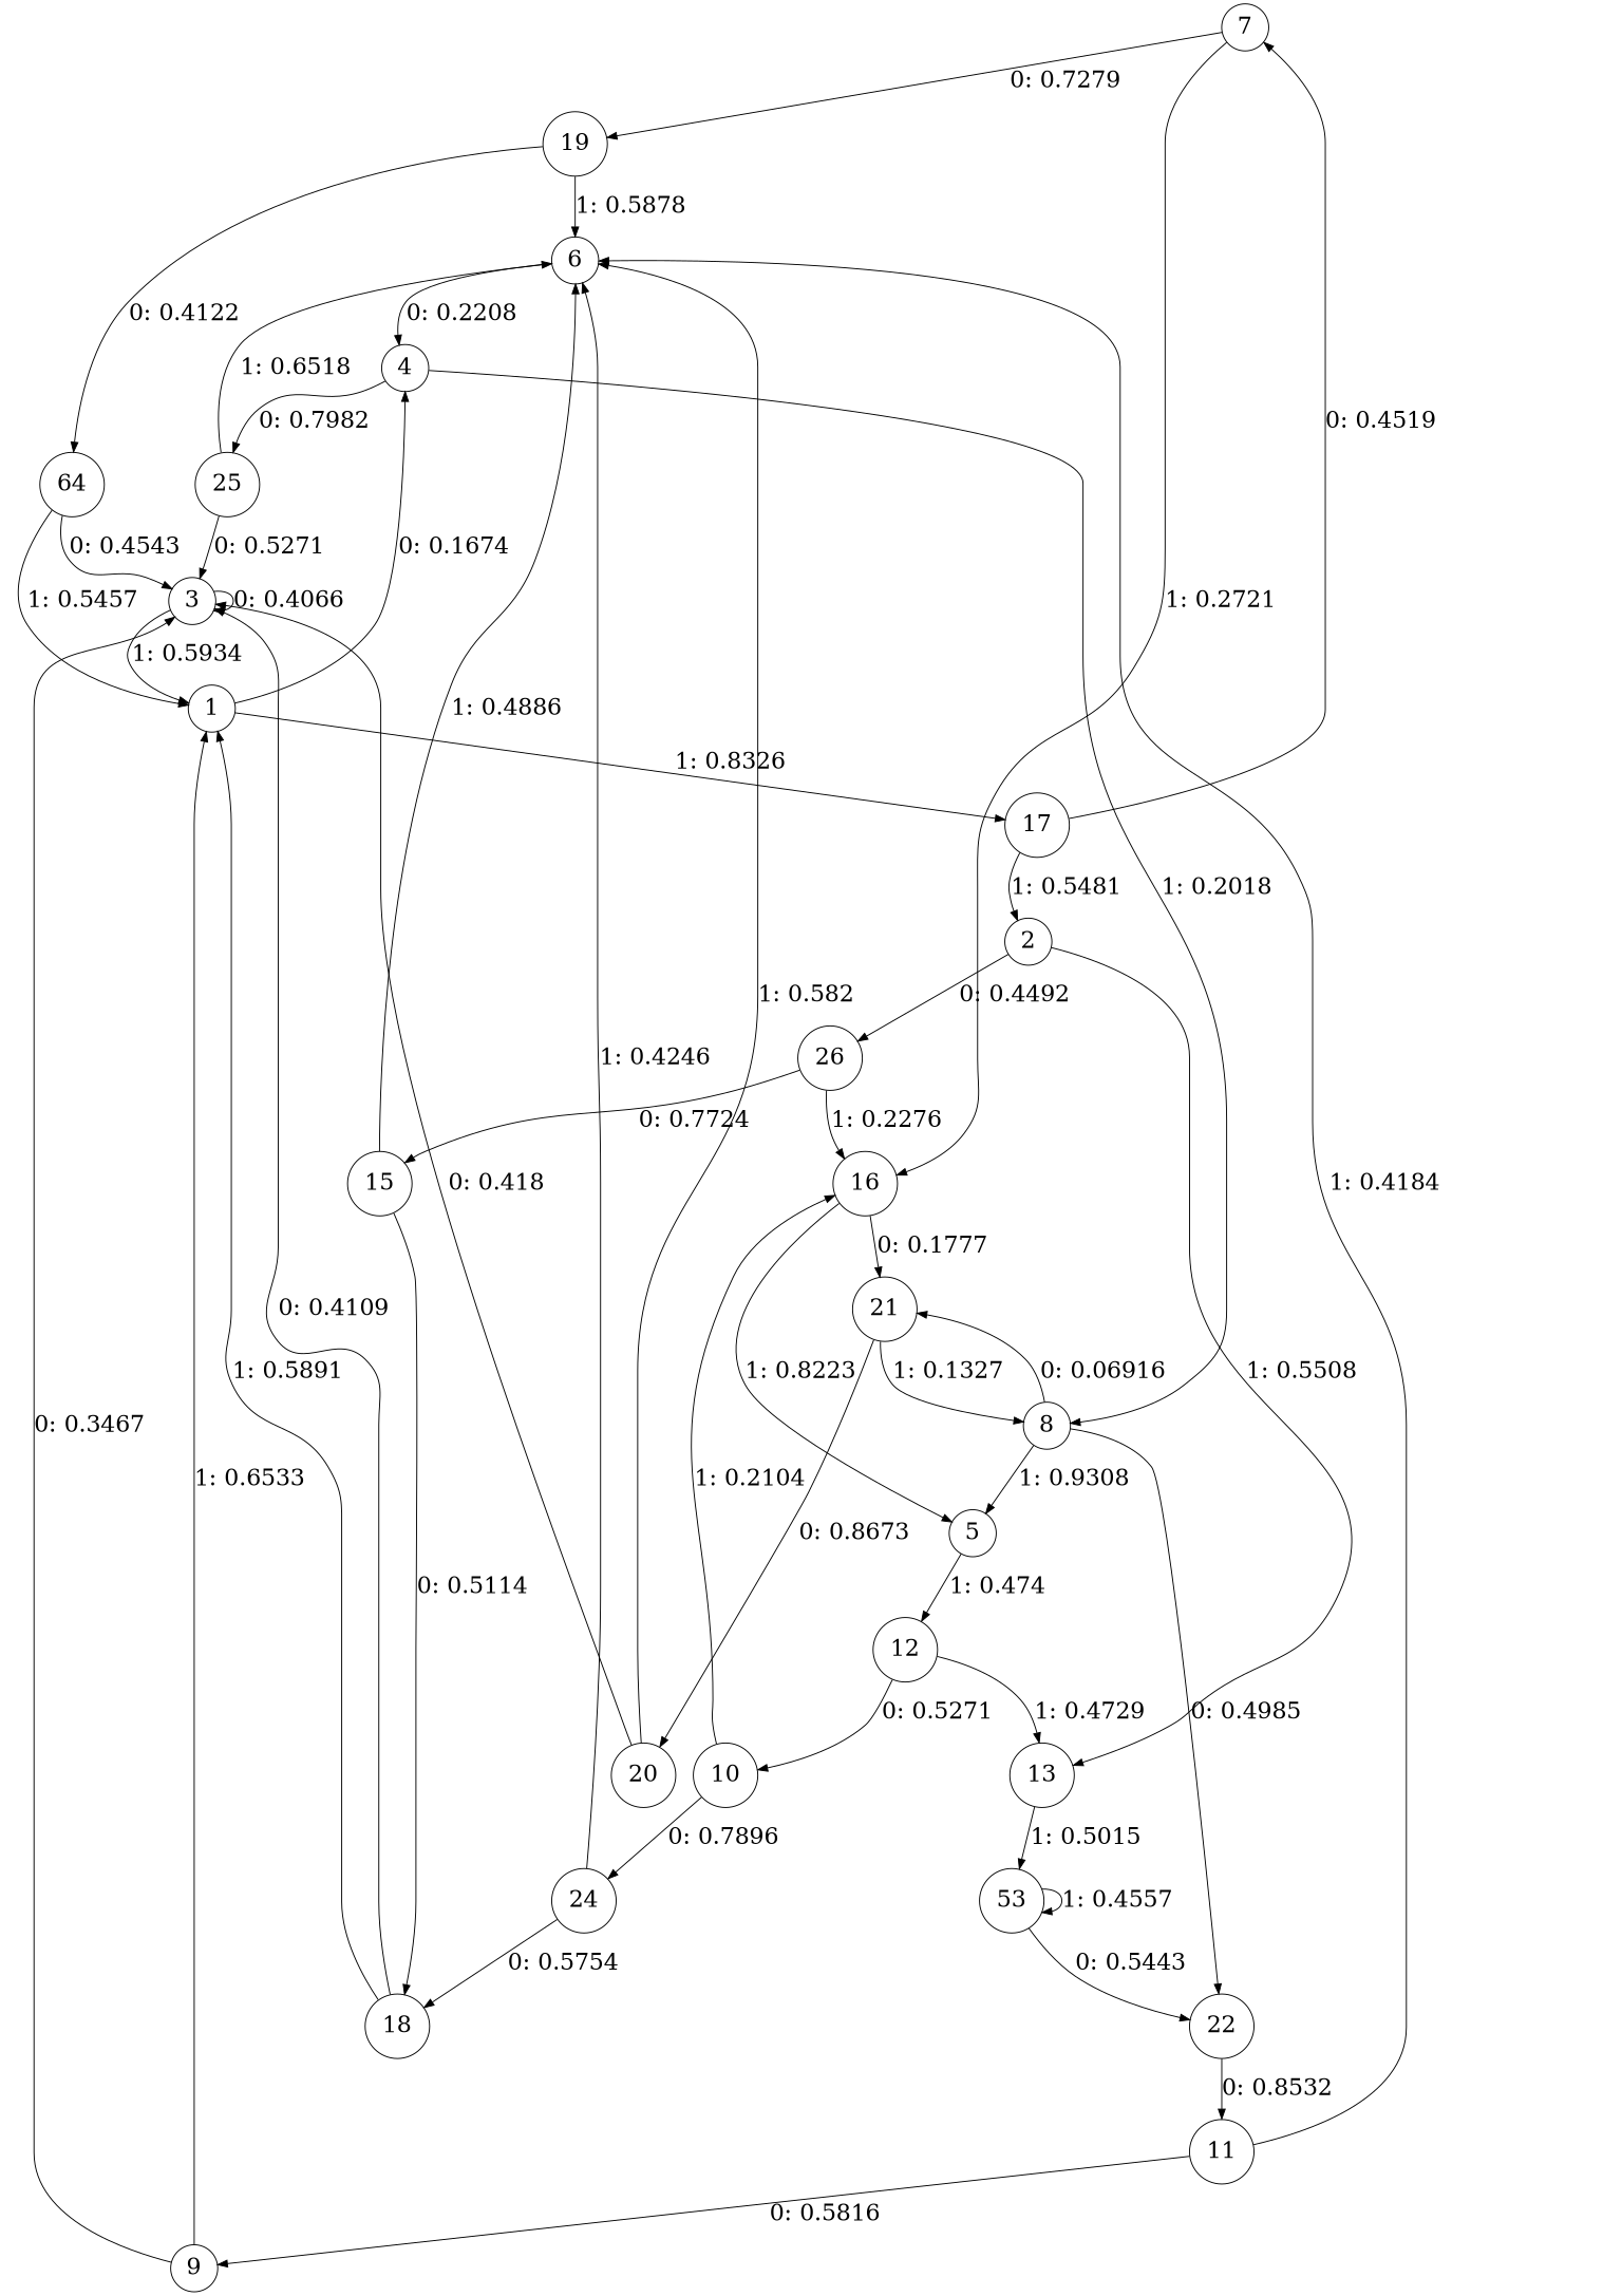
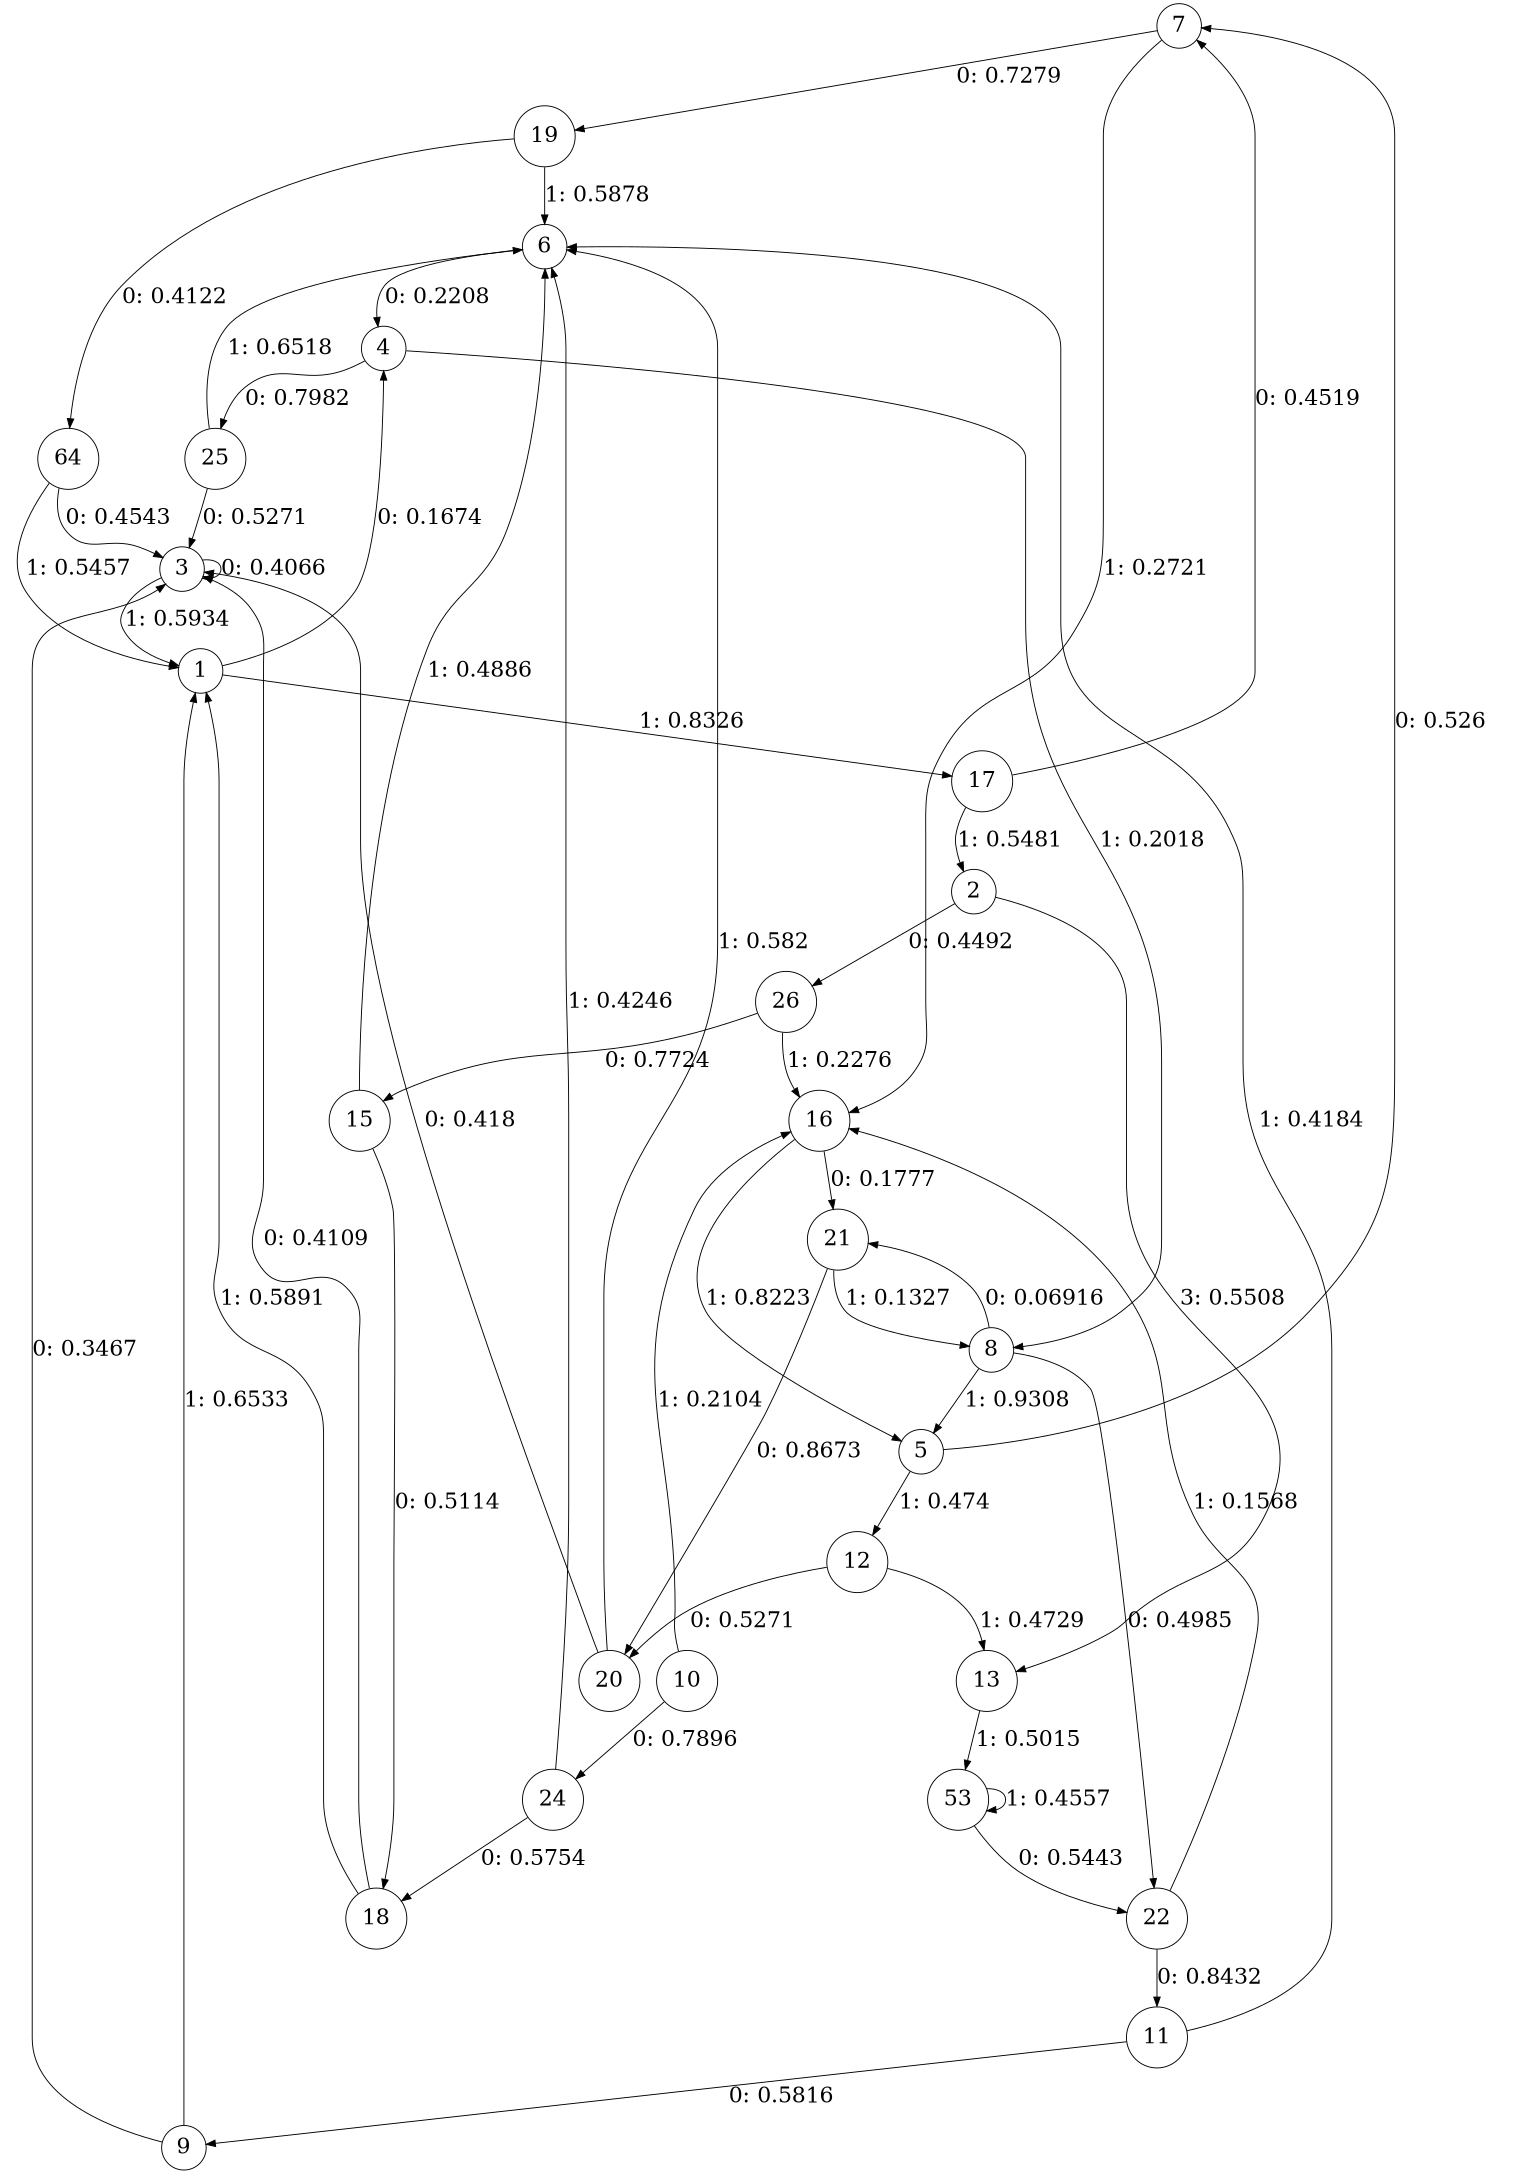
  digraph {
    node [fontsize=24 shape=circle]
    edge [fontsize=24]
    7
    19
    16
    2
    26
    13
    6
    n8 [label=64]
    5
    21
    15
    n12 [label=53]
    1
    4
    17
    25
    8
    3
    22
    18
    11
    12
    20
    10
    24
    9
    7 -> 19 [label="0: 0.7279   "]
    7 -> 16 [label="1: 0.2721   "]
    19 -> 6 [label="1: 0.5878   "]
    19 -> n8 [label="0: 0.4122   "]
    16 -> 5 [label="1: 0.8223   "]
    16 -> 21 [label="0: 0.1777   "]
    2 -> 26 [label="0: 0.4492   "]
-   2 -> 13 [label="1: 0.5508   "]
+   2 -> 13 [label="3: 0.5508   "]
    26 -> 16 [label="1: 0.2276   "]
    26 -> 15 [label="0: 0.7724   "]
    13 -> n12 [label="1: 0.5015   "]
    6 -> 4 [label="0: 0.2208   "]
    n8 -> 1 [label="1: 0.5457   "]
    n8 -> 3 [label="0: 0.4543   "]
+   5 -> 7 [label="0: 0.526    "]
    5 -> 12 [label="1: 0.474    "]
    21 -> 8 [label="1: 0.1327   "]
    21 -> 20 [label="0: 0.8673   "]
    15 -> 6 [label="1: 0.4886   "]
    15 -> 18 [label="0: 0.5114   "]
    n12 -> n12 [label="1: 0.4557   "]
    n12 -> 22 [label="0: 0.5443   "]
    1 -> 4 [label="0: 0.1674   "]
    1 -> 17 [label="1: 0.8326   "]
    4 -> 25 [label="0: 0.7982   "]
    4 -> 8 [label="1: 0.2018   "]
    17 -> 7 [label="0: 0.4519   "]
    17 -> 2 [label="1: 0.5481   "]
    25 -> 6 [label="1: 0.6518   "]
    25 -> 3 [label="0: 0.5271   "]
    8 -> 5 [label="1: 0.9308   "]
    8 -> 21 [label="0: 0.06916  "]
    8 -> 22 [label="0: 0.4985   "]
    3 -> 1 [label="1: 0.5934   "]
    3 -> 3 [label="0: 0.4066   "]
-   22 -> 11 [label="0: 0.8532   "]
+   22 -> 16 [label="1: 0.1568   "]
+   22 -> 11 [label="0: 0.8432   "]
    18 -> 1 [label="1: 0.5891   "]
    18 -> 3 [label="0: 0.4109   "]
    11 -> 6 [label="1: 0.4184   "]
    11 -> 9 [label="0: 0.5816   "]
    12 -> 13 [label="1: 0.4729   "]
-   12 -> 10 [label="0: 0.5271   "]
+   12 -> 20 [label="0: 0.5271   "]
    20 -> 6 [label="1: 0.582    "]
    20 -> 3 [label="0: 0.418    "]
    10 -> 16 [label="1: 0.2104   "]
    10 -> 24 [label="0: 0.7896   "]
    24 -> 6 [label="1: 0.4246   "]
    24 -> 18 [label="0: 0.5754   "]
    9 -> 1 [label="1: 0.6533   "]
    9 -> 3 [label="0: 0.3467   "]
  }
